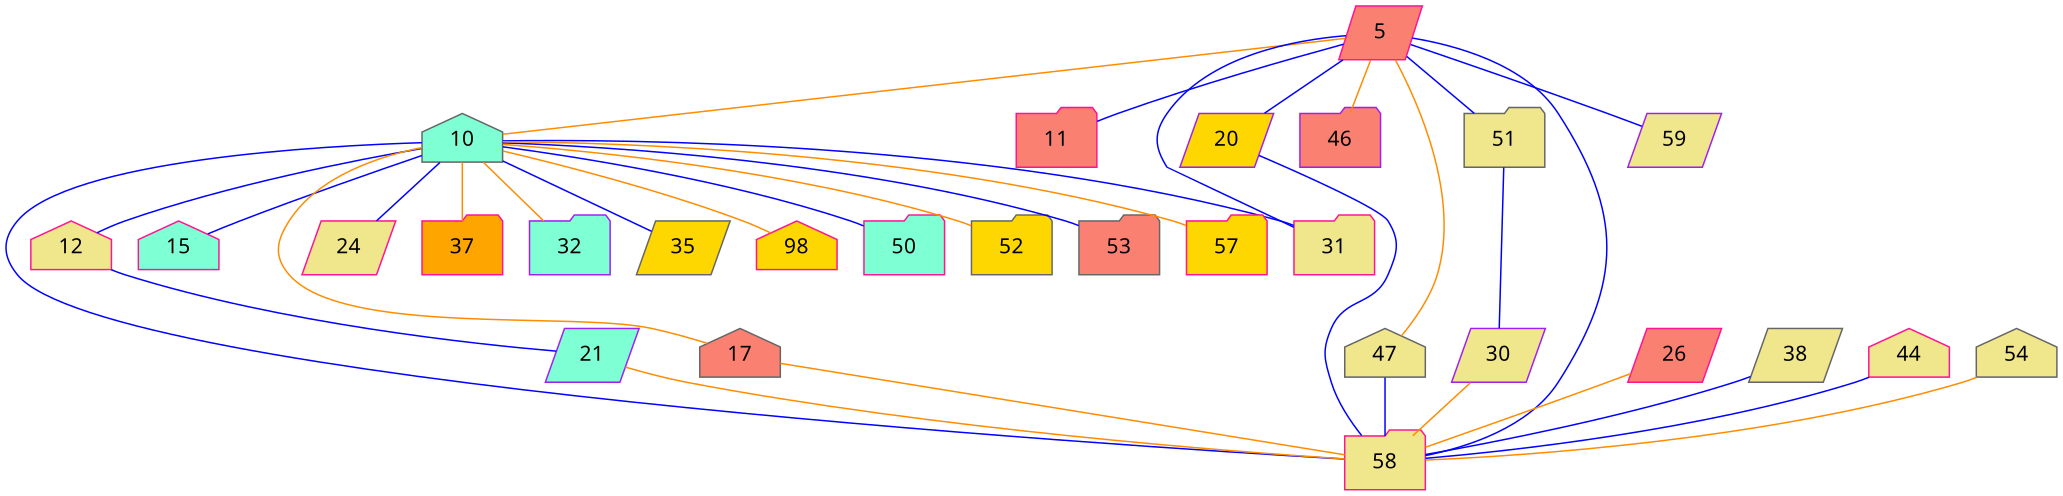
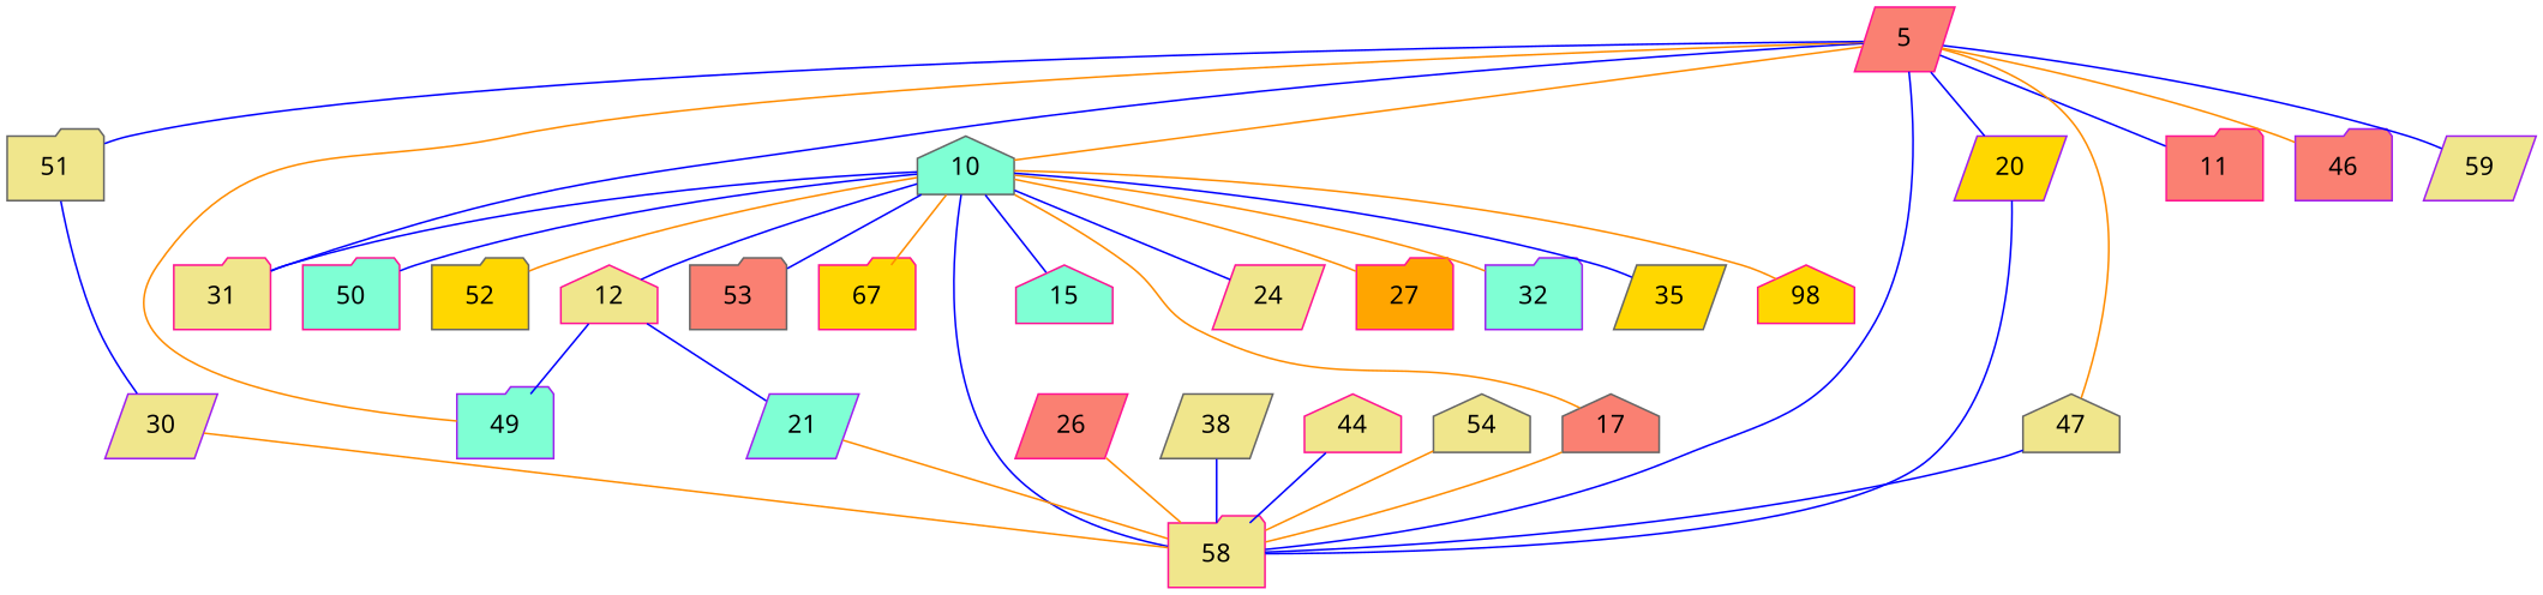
  graph {
    fontname="Noto Sans"
    node [color=deeppink fillcolor=khaki fontname="Noto Sans" shape=folder style=filled]
    edge [color=blue fontname="Noto Sans" weight=2]
    5 [fillcolor=salmon shape=parallelogram super="+2+3"]
    10 [color=gray40 fillcolor=aquamarine shape=house super="+1+6"]
    11 [fillcolor=salmon]
    20 [color=purple fillcolor=gold shape=parallelogram]
    31
    46 [color=purple fillcolor=salmon]
    47 [color=gray40 shape=house super="+18+19+25"]
+   49 [color=purple fillcolor=aquamarine]
    51 [color=gray40 super="+39"]
    58 [super="+9+41+56"]
    59 [color=purple shape=parallelogram]
    12 [shape=house]
    15 [fillcolor=aquamarine shape=house]
    17 [color=gray40 fillcolor=salmon shape=house]
    24 [shape=parallelogram]
-   27 [fillcolor=orange label=37]
+   27 [fillcolor=orange]
    32 [color=purple fillcolor=aquamarine]
    35 [color=gray40 fillcolor=gold shape=parallelogram]
    n19 [fillcolor=gold label=98 shape=house super="+36"]
    50 [fillcolor=aquamarine]
    52 [color=gray40 fillcolor=gold]
    53 [color=gray40 fillcolor=salmon super="+43"]
-   57 [fillcolor=gold]
+   57 [fillcolor=gold label=67]
    30 [color=purple shape=parallelogram]
    21 [color=purple fillcolor=aquamarine shape=parallelogram]
    26 [fillcolor=salmon shape=parallelogram]
    38 [color=gray40 shape=parallelogram]
    44 [shape=house]
    54 [color=gray40 shape=house super="+23"]
    5 -- 10 [color=darkorange weight=12]
    5 -- 11
    5 -- 20 [weight=""]
    5 -- 31 [weight=""]
    5 -- 46 [color=darkorange]
    5 -- 47 [color=darkorange weight=""]
+   5 -- 49 [color=darkorange weight=""]
    5 -- 51
    5 -- 58 [weight=13]
    5 -- 59
    10 -- 31 [weight=""]
    10 -- 58 [weight=20]
    10 -- 12
    10 -- 15 [weight=""]
    10 -- 17 [color=darkorange weight=""]
    10 -- 24
    10 -- 27 [color=darkorange]
    10 -- 32 [color=darkorange]
    10 -- 35 [weight=""]
    10 -- n19 [color=darkorange]
    10 -- 50
    10 -- 52 [color=darkorange weight=""]
    10 -- 53 [weight=3]
    10 -- 57 [color=darkorange]
    20 -- 58 [weight=""]
    47 -- 58 [weight=6]
    51 -- 30
+   12 -- 49 [weight=""]
    12 -- 21 [weight=""]
    17 -- 58 [color=darkorange weight=""]
    30 -- 58 [color=darkorange]
    21 -- 58 [color=darkorange weight=""]
    26 -- 58 [color=darkorange]
    38 -- 58
    44 -- 58
    54 -- 58 [color=darkorange weight=3]
  }
